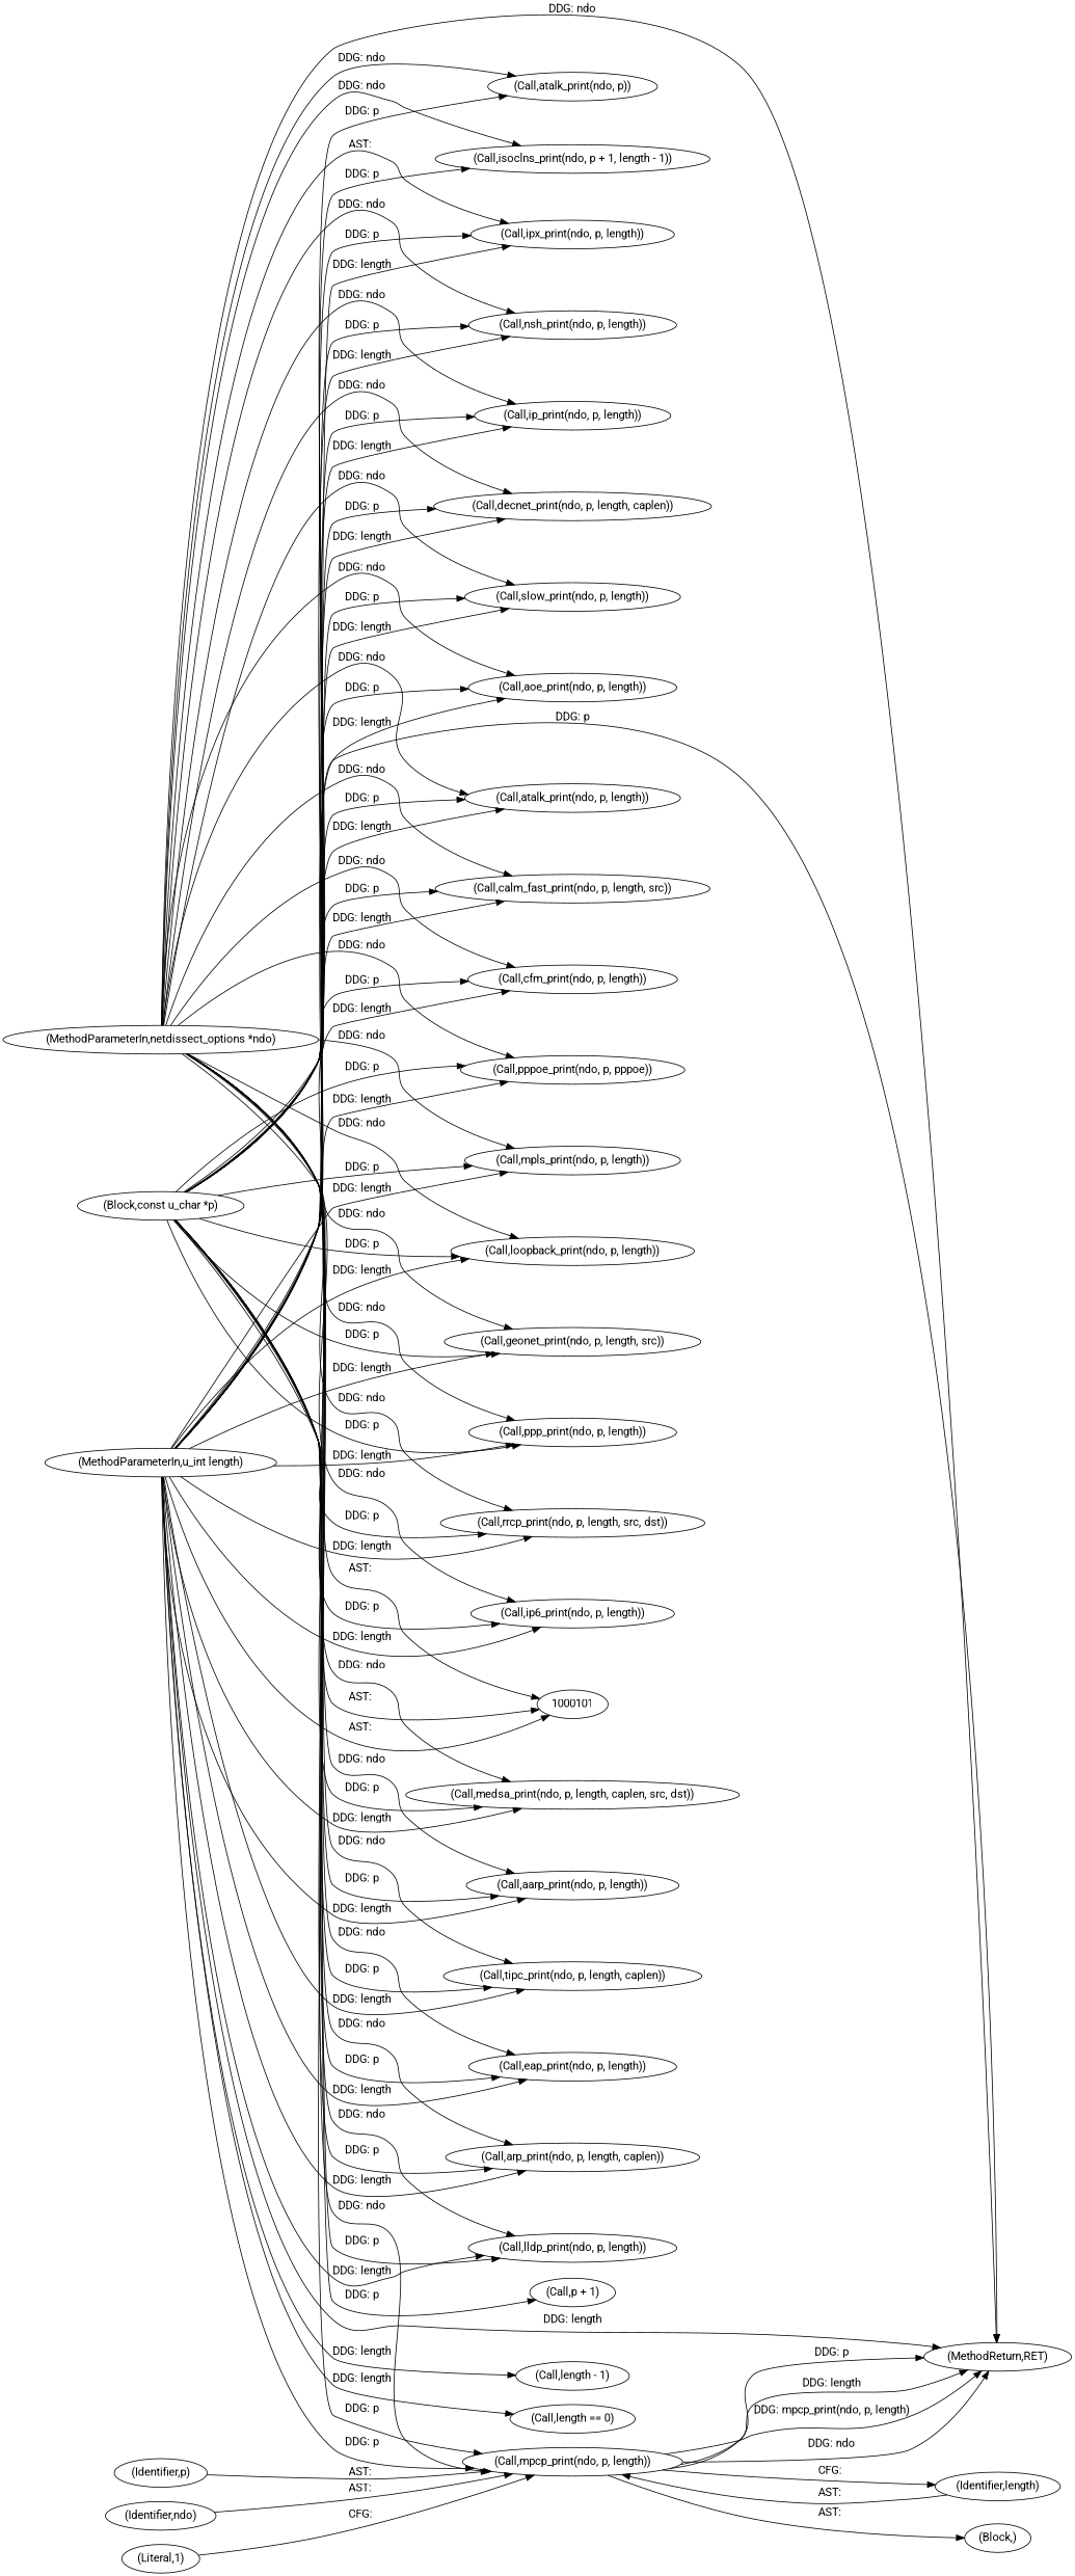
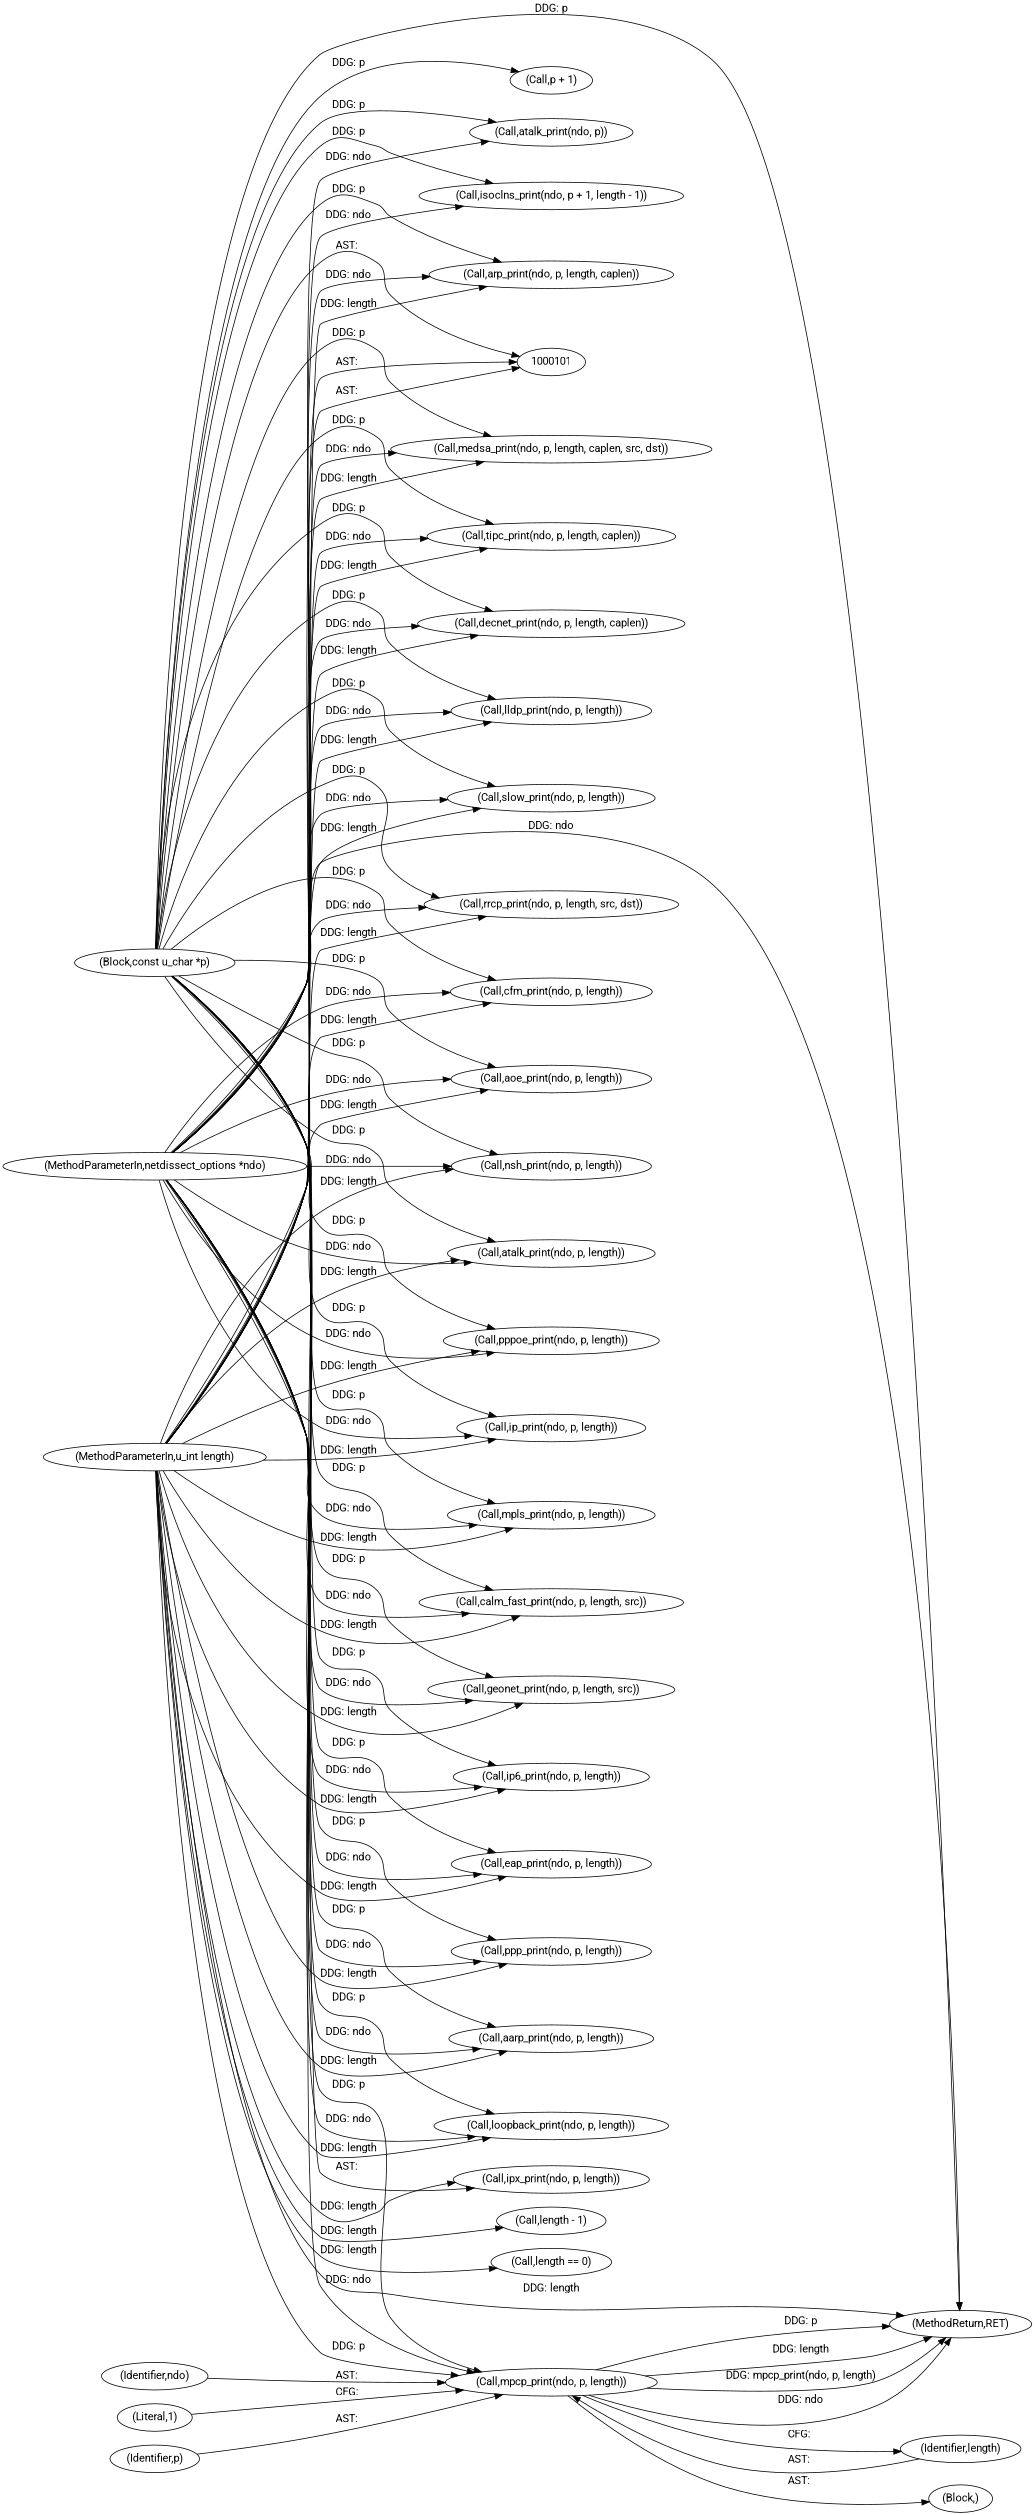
  digraph {
    fontname=Roboto
    rankdir=LR
    node [fontname=Roboto]
    edge [fontname=Roboto]
    n1 [label="(Call,mpcp_print(ndo, p, length))"]
    n2 [label="(Block,)"]
    n3 [label="(MethodReturn,RET)"]
    n4 [label="(Identifier,length)"]
    n5 [label="(MethodParameterIn,netdissect_options *ndo)"]
    n6 [label="(Call,atalk_print(ndo, p))"]
    n7 [label="(Call,arp_print(ndo, p, length, caplen))"]
    n8 [label="(Call,ipx_print(ndo, p, length))"]
    n9 [label="(Call,slow_print(ndo, p, length))"]
-   n10 [label="(Call,pppoe_print(ndo, p, pppoe))"]
+   n10 [label="(Call,pppoe_print(ndo, p, length))"]
    n11 [label="(Call,aarp_print(ndo, p, length))"]
    n12 [label="(Call,lldp_print(ndo, p, length))"]
    n13 [label="(Call,nsh_print(ndo, p, length))"]
    n14 [label="(Call,loopback_print(ndo, p, length))"]
    n15 [label="(Call,rrcp_print(ndo, p, length, src, dst))"]
    n16 [label="(Call,atalk_print(ndo, p, length))"]
    n17 [label="(Call,geonet_print(ndo, p, length, src))"]
    n18 [label="(Call,ip6_print(ndo, p, length))"]
    n19 [label="(Call,eap_print(ndo, p, length))"]
    n20 [label="(Call,decnet_print(ndo, p, length, caplen))"]
    n21 [label="(Call,ppp_print(ndo, p, length))"]
    n22 [label="(Call,tipc_print(ndo, p, length, caplen))"]
    n23 [label="(Call,ip_print(ndo, p, length))"]
    n24 [label="(Call,calm_fast_print(ndo, p, length, src))"]
    n25 [label="(Call,medsa_print(ndo, p, length, caplen, src, dst))"]
    n26 [label="(Call,cfm_print(ndo, p, length))"]
    n27 [label="(Call,isoclns_print(ndo, p + 1, length - 1))"]
    n28 [label="(Call,aoe_print(ndo, p, length))"]
    n29 [label="(Call,mpls_print(ndo, p, length))"]
    1000101
    n31 [label="(Block,const u_char *p)"]
    n32 [label="(Call,p + 1)"]
    n33 [label="(MethodParameterIn,u_int length)"]
    n34 [label="(Call,length - 1)"]
    n35 [label="(Call,length == 0)"]
    n36 [label="(Literal,1)"]
    n37 [label="(Identifier,p)"]
    n38 [label="(Identifier,ndo)"]
    n1 -> n2 [label="AST: "]
    n1 -> n3 [label="DDG: mpcp_print(ndo, p, length)"]
    n1 -> n3 [label="DDG: ndo"]
    n1 -> n3 [label="DDG: p"]
    n1 -> n3 [label="DDG: length"]
    n1 -> n4 [label="CFG: "]
    n4 -> n1 [label="AST: "]
    n5 -> n1 [label="DDG: ndo"]
    n5 -> n3 [label="DDG: ndo"]
    n5 -> n6 [label="DDG: ndo"]
    n5 -> n7 [label="DDG: ndo"]
    n5 -> n8 [label="AST: "]
    n5 -> n9 [label="DDG: ndo"]
    n5 -> n10 [label="DDG: ndo"]
    n5 -> n11 [label="DDG: ndo"]
    n5 -> n12 [label="DDG: ndo"]
    n5 -> n13 [label="DDG: ndo"]
    n5 -> n14 [label="DDG: ndo"]
    n5 -> n15 [label="DDG: ndo"]
    n5 -> n16 [label="DDG: ndo"]
    n5 -> n17 [label="DDG: ndo"]
    n5 -> n18 [label="DDG: ndo"]
    n5 -> n19 [label="DDG: ndo"]
    n5 -> n20 [label="DDG: ndo"]
    n5 -> n21 [label="DDG: ndo"]
    n5 -> n22 [label="DDG: ndo"]
    n5 -> n23 [label="DDG: ndo"]
    n5 -> n24 [label="DDG: ndo"]
    n5 -> n25 [label="DDG: ndo"]
    n5 -> n26 [label="DDG: ndo"]
    n5 -> n27 [label="DDG: ndo"]
    n5 -> n28 [label="DDG: ndo"]
    n5 -> n29 [label="DDG: ndo"]
    n5 -> 1000101 [label="AST: "]
    n31 -> n1 [label="DDG: p"]
    n31 -> n3 [label="DDG: p"]
    n31 -> n6 [label="DDG: p"]
    n31 -> n7 [label="DDG: p"]
-   n31 -> n8 [label="DDG: p"]
    n31 -> n9 [label="DDG: p"]
    n31 -> n10 [label="DDG: p"]
    n31 -> n11 [label="DDG: p"]
    n31 -> n12 [label="DDG: p"]
    n31 -> n13 [label="DDG: p"]
    n31 -> n14 [label="DDG: p"]
    n31 -> n15 [label="DDG: p"]
    n31 -> n16 [label="DDG: p"]
    n31 -> n17 [label="DDG: p"]
    n31 -> n18 [label="DDG: p"]
    n31 -> n19 [label="DDG: p"]
    n31 -> n20 [label="DDG: p"]
    n31 -> n21 [label="DDG: p"]
    n31 -> n22 [label="DDG: p"]
    n31 -> n23 [label="DDG: p"]
    n31 -> n24 [label="DDG: p"]
    n31 -> n25 [label="DDG: p"]
    n31 -> n26 [label="DDG: p"]
    n31 -> n27 [label="DDG: p"]
    n31 -> n28 [label="DDG: p"]
    n31 -> n29 [label="DDG: p"]
    n31 -> 1000101 [label="AST: "]
    n31 -> n32 [label="DDG: p"]
    n33 -> n1 [label="DDG: p"]
    n33 -> n3 [label="DDG: length"]
    n33 -> n7 [label="DDG: length"]
    n33 -> n8 [label="DDG: length"]
    n33 -> n9 [label="DDG: length"]
    n33 -> n10 [label="DDG: length"]
    n33 -> n11 [label="DDG: length"]
    n33 -> n12 [label="DDG: length"]
    n33 -> n13 [label="DDG: length"]
    n33 -> n14 [label="DDG: length"]
    n33 -> n15 [label="DDG: length"]
    n33 -> n16 [label="DDG: length"]
    n33 -> n17 [label="DDG: length"]
    n33 -> n18 [label="DDG: length"]
    n33 -> n19 [label="DDG: length"]
    n33 -> n20 [label="DDG: length"]
    n33 -> n21 [label="DDG: length"]
    n33 -> n22 [label="DDG: length"]
    n33 -> n23 [label="DDG: length"]
    n33 -> n24 [label="DDG: length"]
    n33 -> n25 [label="DDG: length"]
    n33 -> n26 [label="DDG: length"]
    n33 -> n28 [label="DDG: length"]
    n33 -> n29 [label="DDG: length"]
    n33 -> 1000101 [label="AST: "]
    n33 -> n34 [label="DDG: length"]
    n33 -> n35 [label="DDG: length"]
    n36 -> n1 [label="CFG: "]
    n37 -> n1 [label="AST: "]
    n38 -> n1 [label="AST: "]
  }
